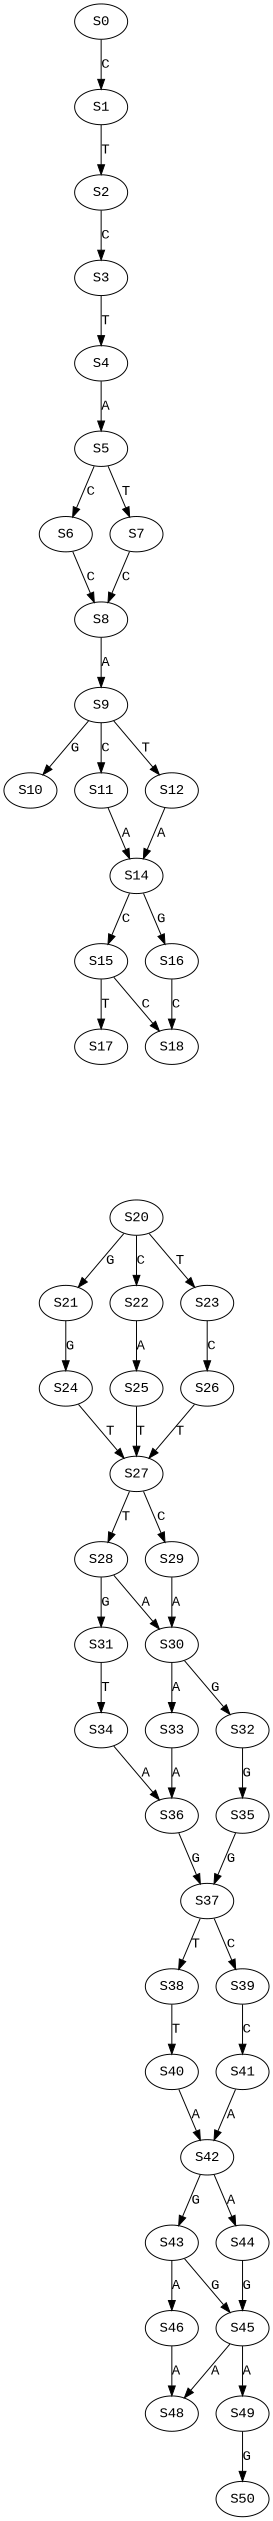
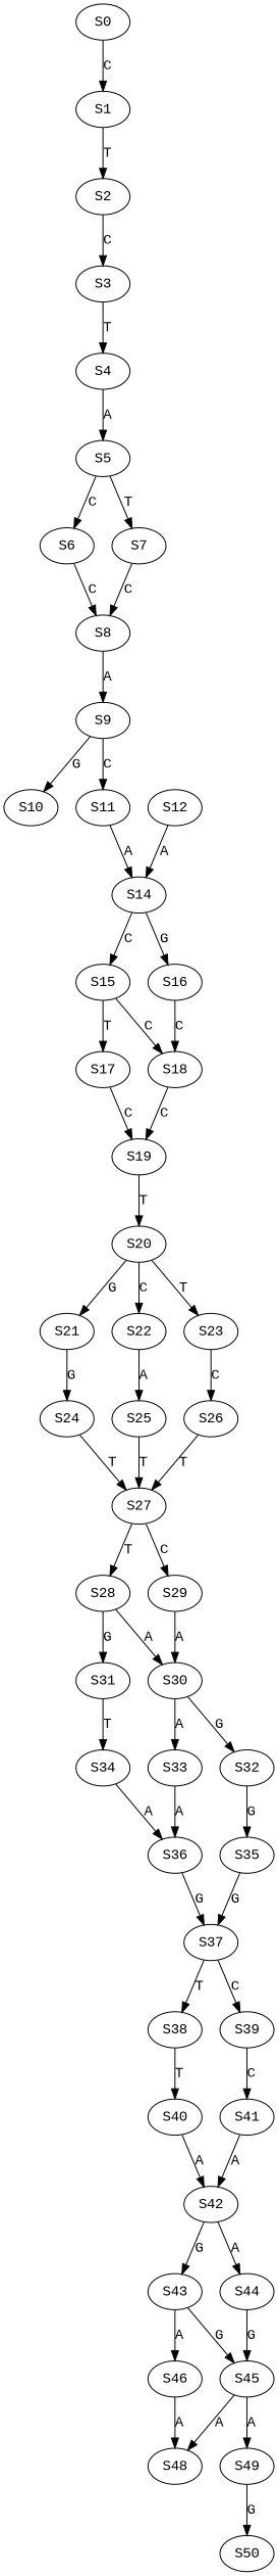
  strict digraph {
    fontname="Liberation Mono"
    node [fontname="Liberation Mono"]
    edge [fontname="Liberation Mono"]
    S0
    S1
    S2
    S3
    S4
    S5
    S6
    S7
    S8
    S9
    S10
    S11
    S12
    S14
    S15
    S16
    S17
    S18
+   S19
    S20
    S21
    S22
    S23
    S24
    S25
    S26
    S27
    S28
    S29
    S30
    S31
    S32
    S33
    S34
    S35
    S36
    S37
    S38
    S39
    S40
    S41
    S42
    S43
    S44
    S45
    S46
    S48
    S49
    S50
    S0 -> S1 [label=C]
    S1 -> S2 [label=T]
    S2 -> S3 [label=C]
    S3 -> S4 [label=T]
    S4 -> S5 [label=A]
    S5 -> S6 [label=C]
    S5 -> S7 [label=T]
    S6 -> S8 [label=C]
    S7 -> S8 [label=C]
    S8 -> S9 [label=A]
    S9 -> S10 [label=G]
    S9 -> S11 [label=C]
-   S9 -> S12 [label=T]
    S11 -> S14 [label=A]
    S12 -> S14 [label=A]
    S14 -> S15 [label=C]
    S14 -> S16 [label=G]
    S15 -> S17 [label=T]
    S15 -> S18 [label=C]
    S16 -> S18 [label=C]
+   S17 -> S19 [label=C]
+   S18 -> S19 [label=C]
+   S19 -> S20 [label=T]
    S20 -> S21 [label=G]
    S20 -> S22 [label=C]
    S20 -> S23 [label=T]
    S21 -> S24 [label=G]
    S22 -> S25 [label=A]
    S23 -> S26 [label=C]
    S24 -> S27 [label=T]
    S25 -> S27 [label=T]
    S26 -> S27 [label=T]
    S27 -> S28 [label=T]
    S27 -> S29 [label=C]
    S28 -> S30 [label=A]
    S28 -> S31 [label=G]
    S29 -> S30 [label=A]
    S30 -> S32 [label=G]
    S30 -> S33 [label=A]
    S31 -> S34 [label=T]
    S32 -> S35 [label=G]
    S33 -> S36 [label=A]
    S34 -> S36 [label=A]
    S35 -> S37 [label=G]
    S36 -> S37 [label=G]
    S37 -> S38 [label=T]
    S37 -> S39 [label=C]
    S38 -> S40 [label=T]
    S39 -> S41 [label=C]
    S40 -> S42 [label=A]
    S41 -> S42 [label=A]
    S42 -> S43 [label=G]
    S42 -> S44 [label=A]
    S43 -> S45 [label=G]
    S43 -> S46 [label=A]
    S44 -> S45 [label=G]
    S45 -> S48 [label=A]
    S45 -> S49 [label=A]
    S46 -> S48 [label=A]
    S49 -> S50 [label=G]
  }
